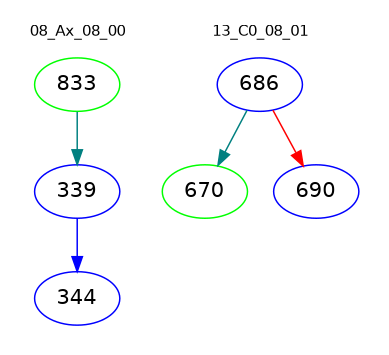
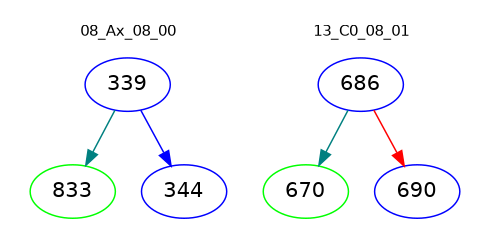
  digraph {
    fontname="DejaVu Sans"
    node [color=blue fontname="DejaVu Sans"]
    edge [color=teal fontname="DejaVu Sans"]
    n1 [label=339]
    n2 [color=green label=833]
    n3 [label=344]
    n4 [label=686]
    n5 [color=green label=670]
    n6 [label=690]
    subgraph cluster_1 {
      color=white
      fontsize=10
      label="08_Ax_08_00"
      n1
      n2
      n3
    }
    subgraph cluster_2 {
      color=white
      fontsize=10
      label="13_C0_08_01"
      n4
      n5
      n6
    }
-   n2 -> n1
+   n1 -> n2
    n1 -> n3 [color=blue]
    n4 -> n5
    n4 -> n6 [color=red]
  }
